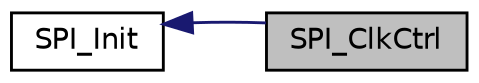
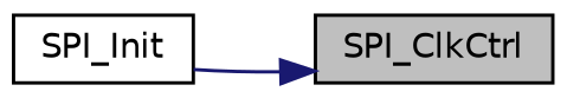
  digraph {
    rankdir=RL
    node [color=black fontname=Helvetica fontsize=10 shape=record style=filled]
    n1 [fillcolor=grey75 fontcolor=black height=0.2 label=SPI_ClkCtrl width=0.4]
    n2 [fillcolor=white height=0.2 label=SPI_Init width=0.4]
-   n2 -> n1 [color=midnightblue dir=back fontname=Helvetica fontsize=10 labelfontname=Helvetica labelfontsize=10 style=solid]
+   n1 -> n2 [color=midnightblue dir=back fontname=Helvetica fontsize=10 labelfontname=Helvetica labelfontsize=10 style=solid]
  }
